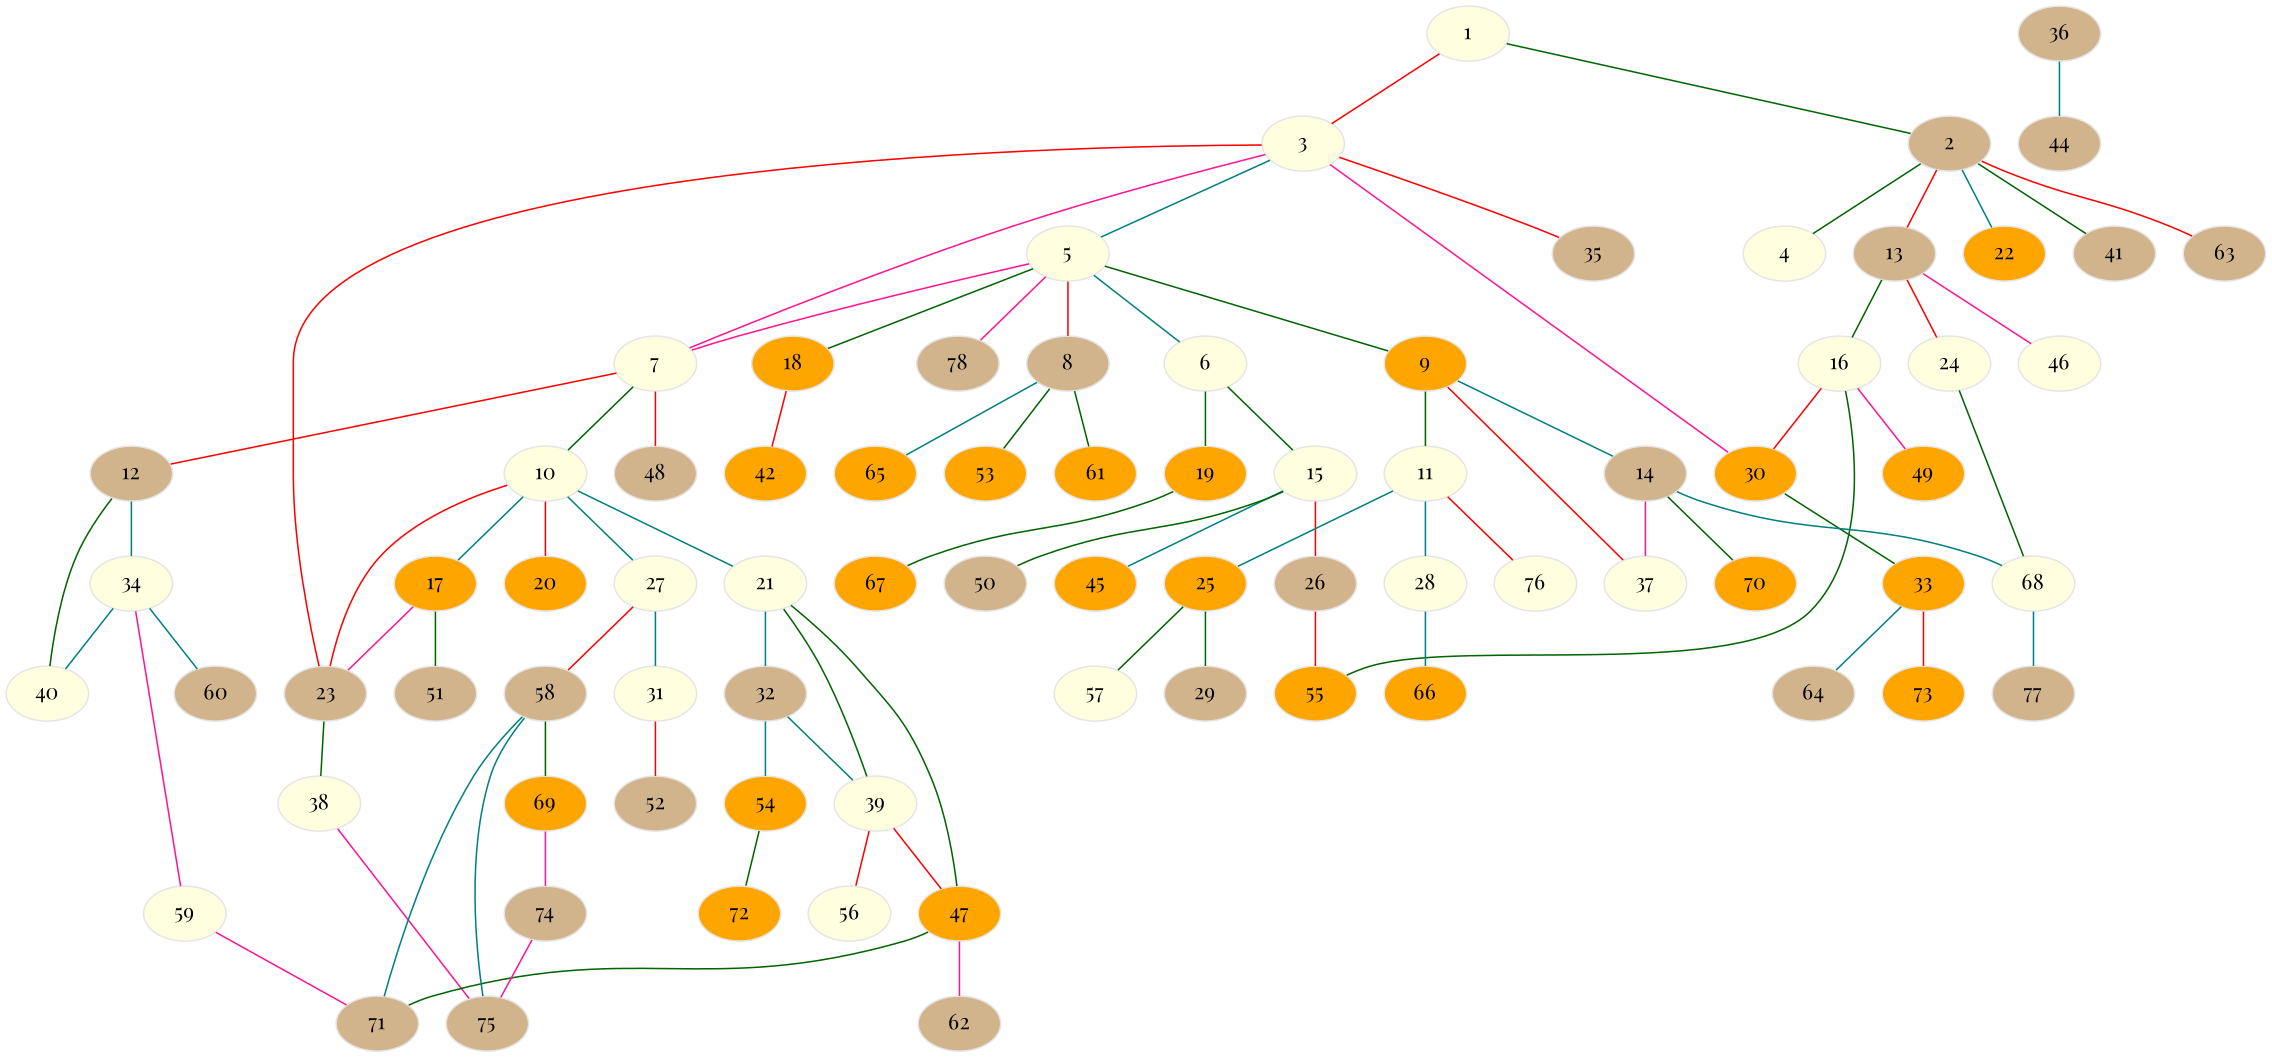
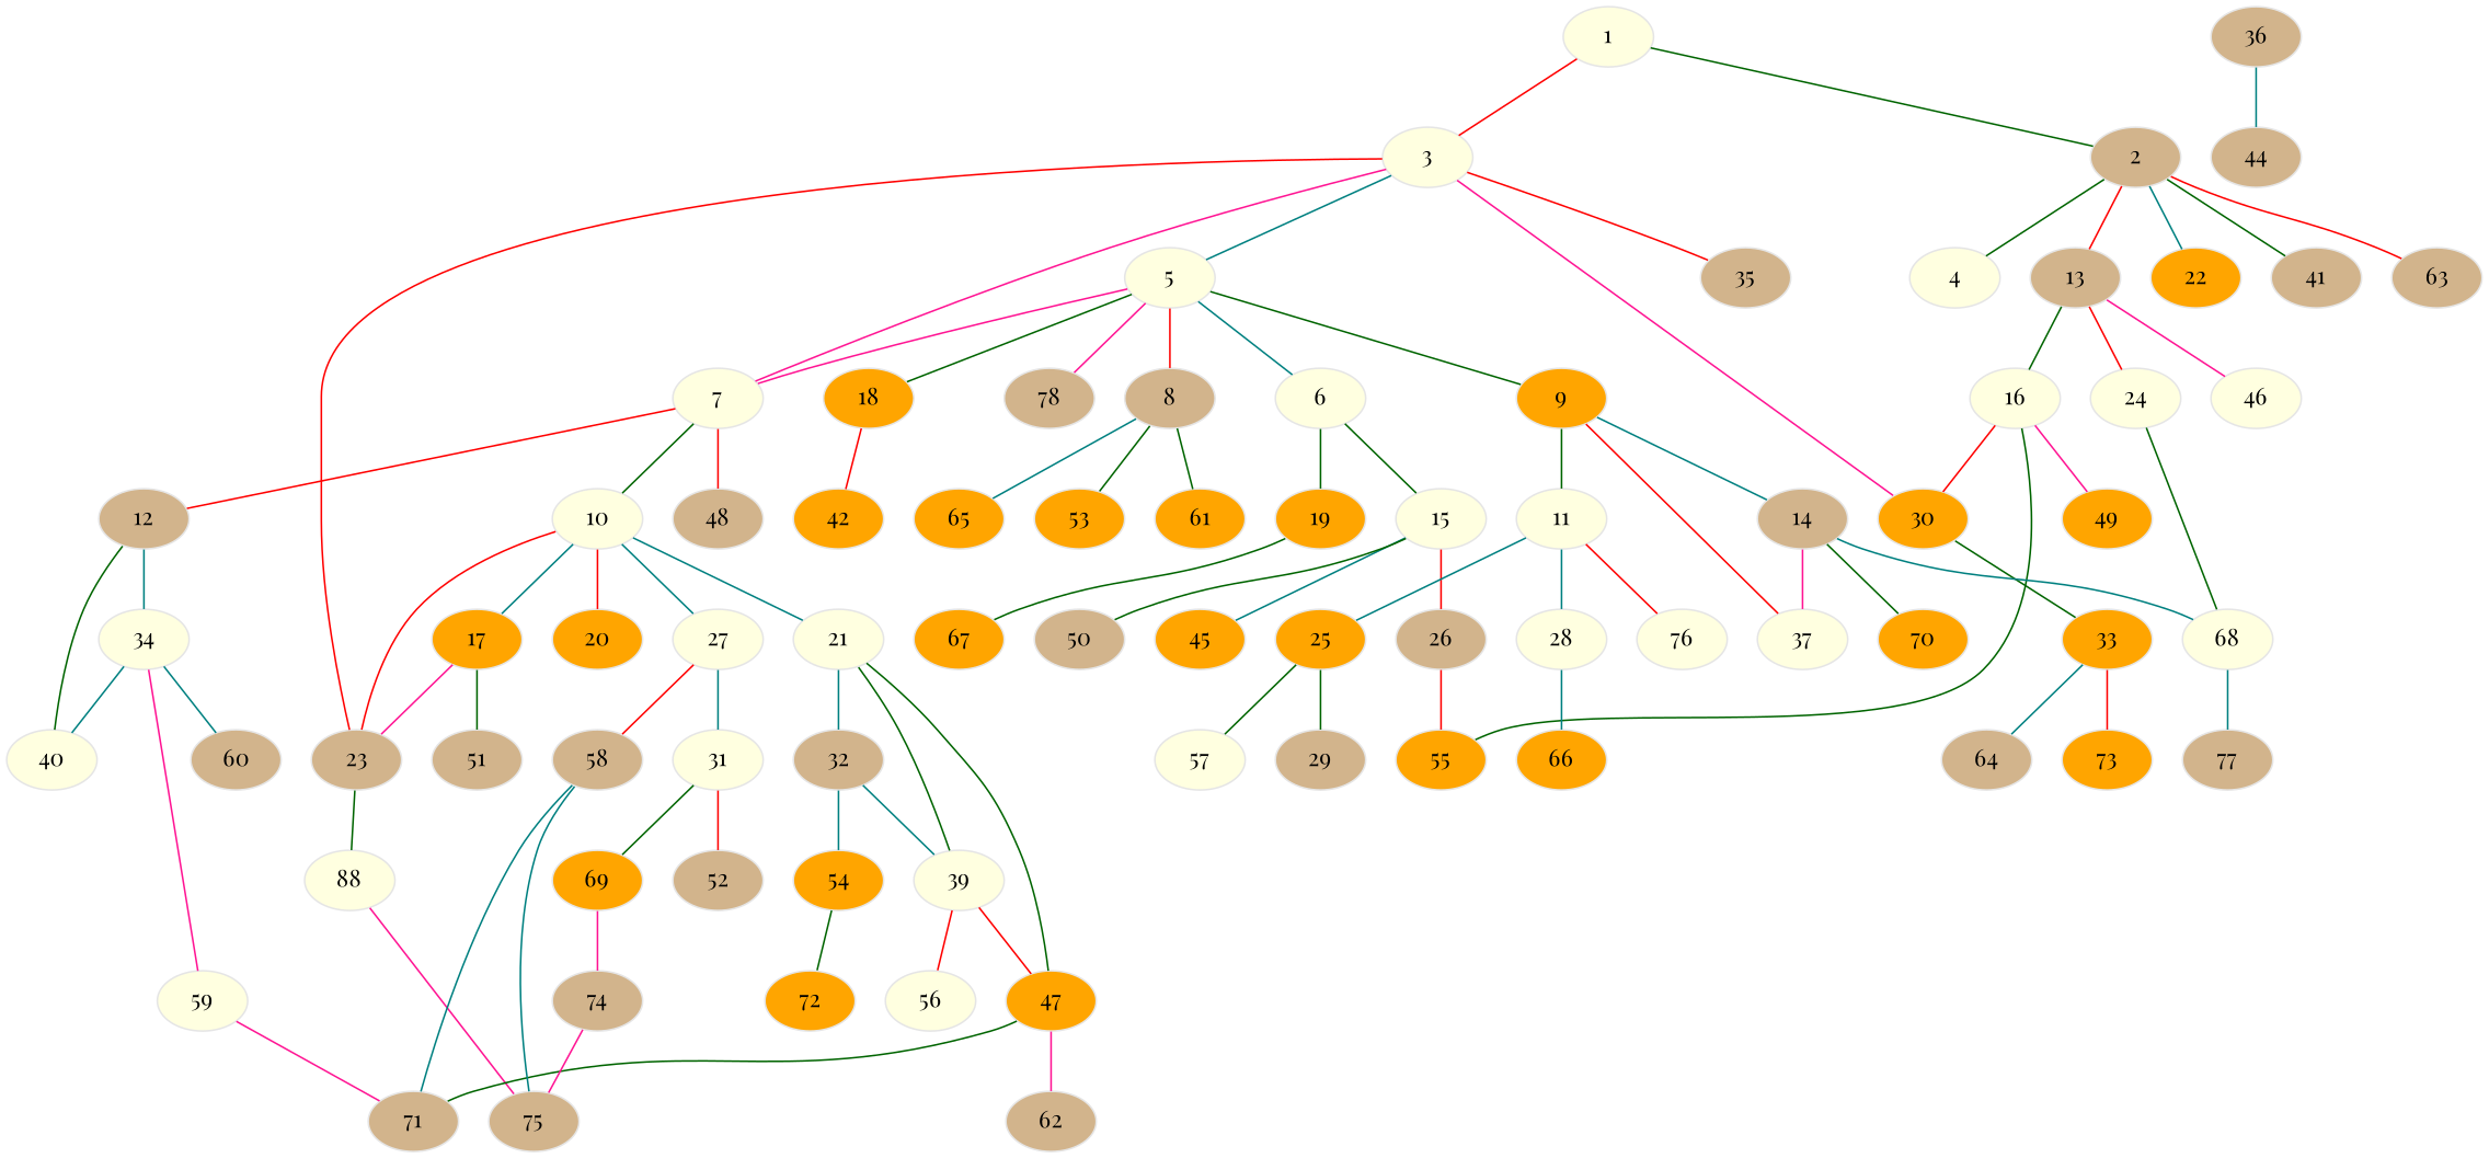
  graph {
    fontname="Playfair Display"
    node [color=gray90 fillcolor=tan fontname="Playfair Display" style=filled]
    edge [color=darkgreen fontname="Playfair Display"]
    1 [fillcolor=lightyellow]
    2
    3 [fillcolor=lightyellow]
    4 [fillcolor=lightyellow]
    13
    22 [fillcolor=orange]
    41
    63
    5 [fillcolor=lightyellow]
    7 [fillcolor=lightyellow]
    23
    30 [fillcolor=orange]
    35
    16 [fillcolor=lightyellow]
    24 [fillcolor=lightyellow]
    46 [fillcolor=lightyellow]
    6 [fillcolor=lightyellow]
    8
    9 [fillcolor=orange]
    18 [fillcolor=orange]
    78
    10 [fillcolor=lightyellow]
    12
    48
-   38 [fillcolor=lightyellow]
+   38 [fillcolor=lightyellow label=88]
    33 [fillcolor=orange]
    15 [fillcolor=lightyellow]
    19 [fillcolor=orange]
    53 [fillcolor=orange]
    61 [fillcolor=orange]
    65 [fillcolor=orange]
    11 [fillcolor=lightyellow]
    14
    37 [fillcolor=lightyellow]
    42 [fillcolor=orange]
    26
    45 [fillcolor=orange]
    50
    67 [fillcolor=orange]
    17 [fillcolor=orange]
    20 [fillcolor=orange]
    21 [fillcolor=lightyellow]
    27 [fillcolor=lightyellow]
    34 [fillcolor=lightyellow]
    40 [fillcolor=lightyellow]
    25 [fillcolor=orange]
    28 [fillcolor=lightyellow]
    76 [fillcolor=lightyellow]
    68 [fillcolor=lightyellow]
    70 [fillcolor=orange]
    51
    32
    39 [fillcolor=lightyellow]
    47 [fillcolor=orange]
    31 [fillcolor=lightyellow]
    58
    29
    57 [fillcolor=lightyellow]
    66 [fillcolor=orange]
    59 [fillcolor=lightyellow]
    60
    36
    44
    49 [fillcolor=orange]
    55 [fillcolor=orange]
    77
    54 [fillcolor=orange]
    56 [fillcolor=lightyellow]
    62
    71
    75
    52
    69 [fillcolor=orange]
    64
    73 [fillcolor=orange]
    72 [fillcolor=orange]
    74
    1 -- 2
    1 -- 3 [color=red]
    2 -- 4
    2 -- 13 [color=red]
    2 -- 22 [color=teal]
    2 -- 41
    2 -- 63 [color=red]
    3 -- 5 [color=teal]
    3 -- 7 [color=deeppink]
    3 -- 23 [color=red]
    3 -- 30 [color=deeppink]
    3 -- 35 [color=red]
    13 -- 16
    13 -- 24 [color=red]
    13 -- 46 [color=deeppink]
    5 -- 7 [color=deeppink]
    5 -- 6 [color=teal]
    5 -- 8 [color=red]
    5 -- 9
    5 -- 18
    5 -- 78 [color=deeppink]
    7 -- 10
    7 -- 12 [color=red]
    7 -- 48 [color=red]
    23 -- 38
    30 -- 33
    16 -- 30 [color=red]
    16 -- 49 [color=deeppink]
    16 -- 55
    24 -- 68
    6 -- 15
    6 -- 19
    8 -- 53
    8 -- 61
    8 -- 65 [color=teal]
    9 -- 11
    9 -- 14 [color=teal]
    9 -- 37 [color=red]
    18 -- 42 [color=red]
    10 -- 23 [color=red]
    10 -- 17 [color=teal]
    10 -- 20 [color=red]
    10 -- 21 [color=teal]
    10 -- 27 [color=teal]
    12 -- 34 [color=teal]
    12 -- 40
    38 -- 75 [color=deeppink]
    33 -- 64 [color=teal]
    33 -- 73 [color=red]
    15 -- 26 [color=red]
    15 -- 45 [color=teal]
    15 -- 50
    19 -- 67
    11 -- 25 [color=teal]
    11 -- 28 [color=teal]
    11 -- 76 [color=red]
    14 -- 37 [color=deeppink]
    14 -- 68 [color=teal]
    14 -- 70
    26 -- 55 [color=red]
    17 -- 23 [color=deeppink]
    17 -- 51
    21 -- 32 [color=teal]
    21 -- 39
    21 -- 47
    27 -- 31 [color=teal]
    27 -- 58 [color=red]
    34 -- 40 [color=teal]
    34 -- 59 [color=deeppink]
    34 -- 60 [color=teal]
    25 -- 29
    25 -- 57
    28 -- 66 [color=teal]
    68 -- 77 [color=teal]
    32 -- 39 [color=teal]
    32 -- 54 [color=teal]
    39 -- 47 [color=red]
    39 -- 56 [color=red]
    47 -- 62 [color=deeppink]
    47 -- 71
    31 -- 52 [color=red]
    58 -- 71 [color=teal]
    58 -- 75 [color=teal]
-   58 -- 69
+   31 -- 69
    59 -- 71 [color=deeppink]
    36 -- 44 [color=teal]
    54 -- 72
    69 -- 74 [color=deeppink]
    74 -- 75 [color=deeppink]
  }
